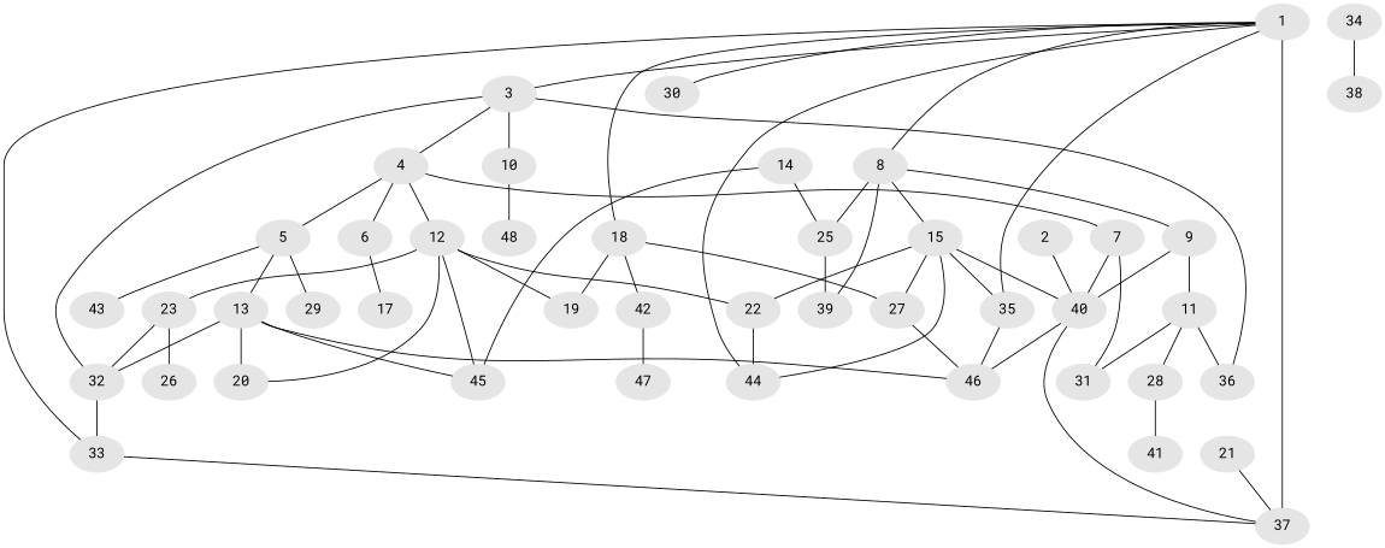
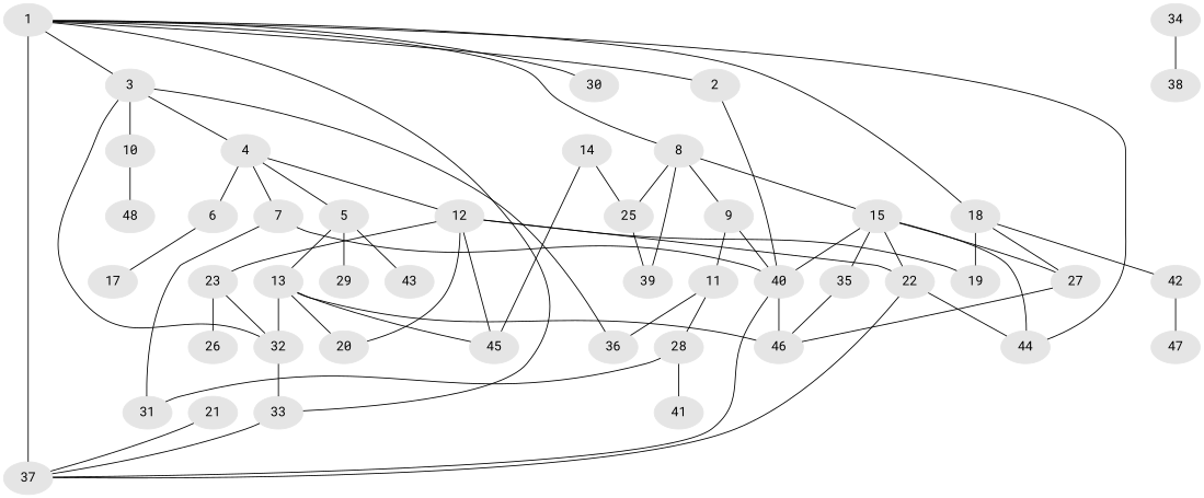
  graph {
    fontname="Roboto Mono"
    node [color=gray90 fontname="Roboto Mono" style=filled]
    edge [fontname="Roboto Mono" weight=1.0]
    1
    2
    3
    8
    18
    30
    33
    37
    44
    40
    4
    10
    32
    36
    9
    15
    25
    39
    14
    45
    19
    27
    42
    46
    5
    6
    7
    12
    48
    13
    29
    43
    17
    31
    20
    22
    23
    11
    35
    21
    28
    41
    26
    47
    34
    38
-   1 -- 35
+   1 -- 2
    1 -- 3
    1 -- 8
    1 -- 18
    1 -- 30
    1 -- 33
    1 -- 37 [weight=12.0]
    1 -- 44
    2 -- 40
    3 -- 4
    3 -- 10
    3 -- 32
    3 -- 36
    8 -- 9
    8 -- 15
    8 -- 25 [weight=2.0]
    8 -- 39 [weight=2.0]
    18 -- 19 [weight=3.0]
    18 -- 27
    18 -- 42
    33 -- 37 [weight=2.0]
    40 -- 37
    40 -- 46 [weight=2.0]
    4 -- 5
    4 -- 6 [weight=3.0]
    4 -- 7
    4 -- 12 [weight=2.0]
    10 -- 48
    32 -- 33 [weight=4.0]
    9 -- 40
    9 -- 11
    15 -- 44
    15 -- 40
    15 -- 27
    15 -- 22
    15 -- 35
    25 -- 39
    14 -- 25
    14 -- 45
    27 -- 46
    42 -- 47
    5 -- 13
    5 -- 29
    5 -- 43
    6 -- 17
    7 -- 40
    7 -- 31
    12 -- 45
    12 -- 19
    12 -- 20
    12 -- 22
    12 -- 23
    13 -- 32
    13 -- 45
    13 -- 46
    13 -- 20 [weight=3.0]
+   22 -- 37
    22 -- 44
    23 -- 32
    23 -- 26 [weight=2.0]
    11 -- 36
-   11 -- 31 [weight=2.0]
+   28 -- 31 [weight=2.0]
    11 -- 28
    35 -- 46
    21 -- 37
    28 -- 41
    34 -- 38
  }
